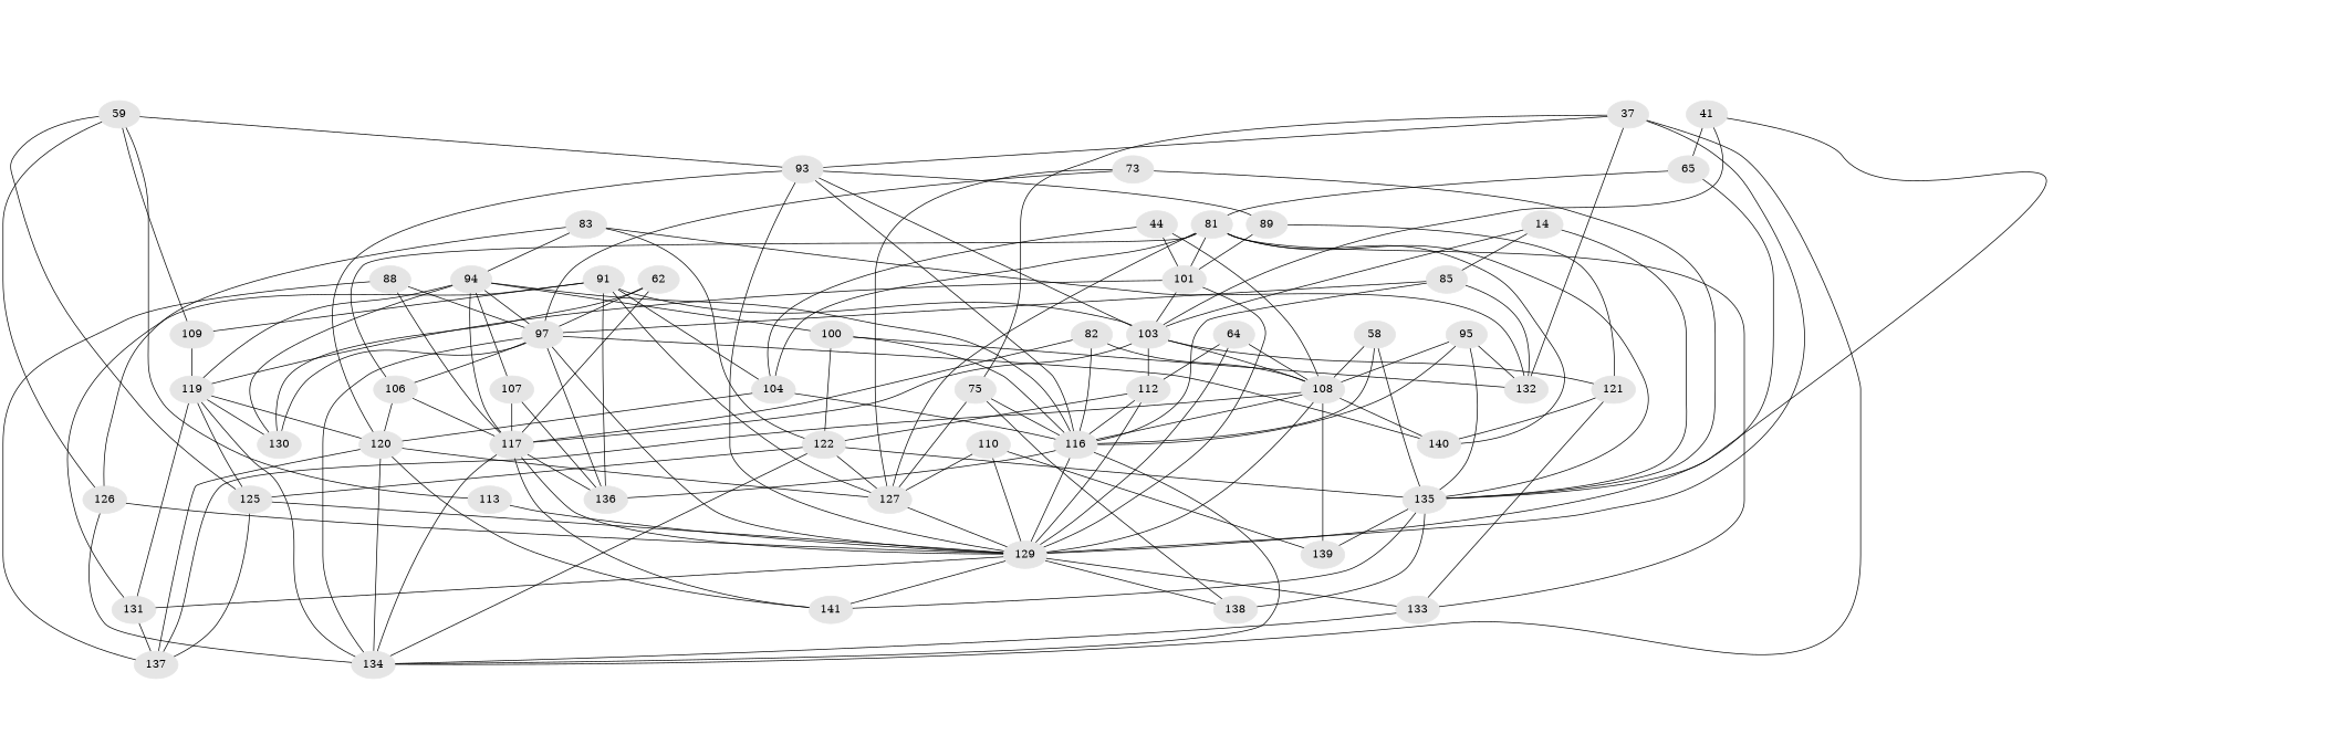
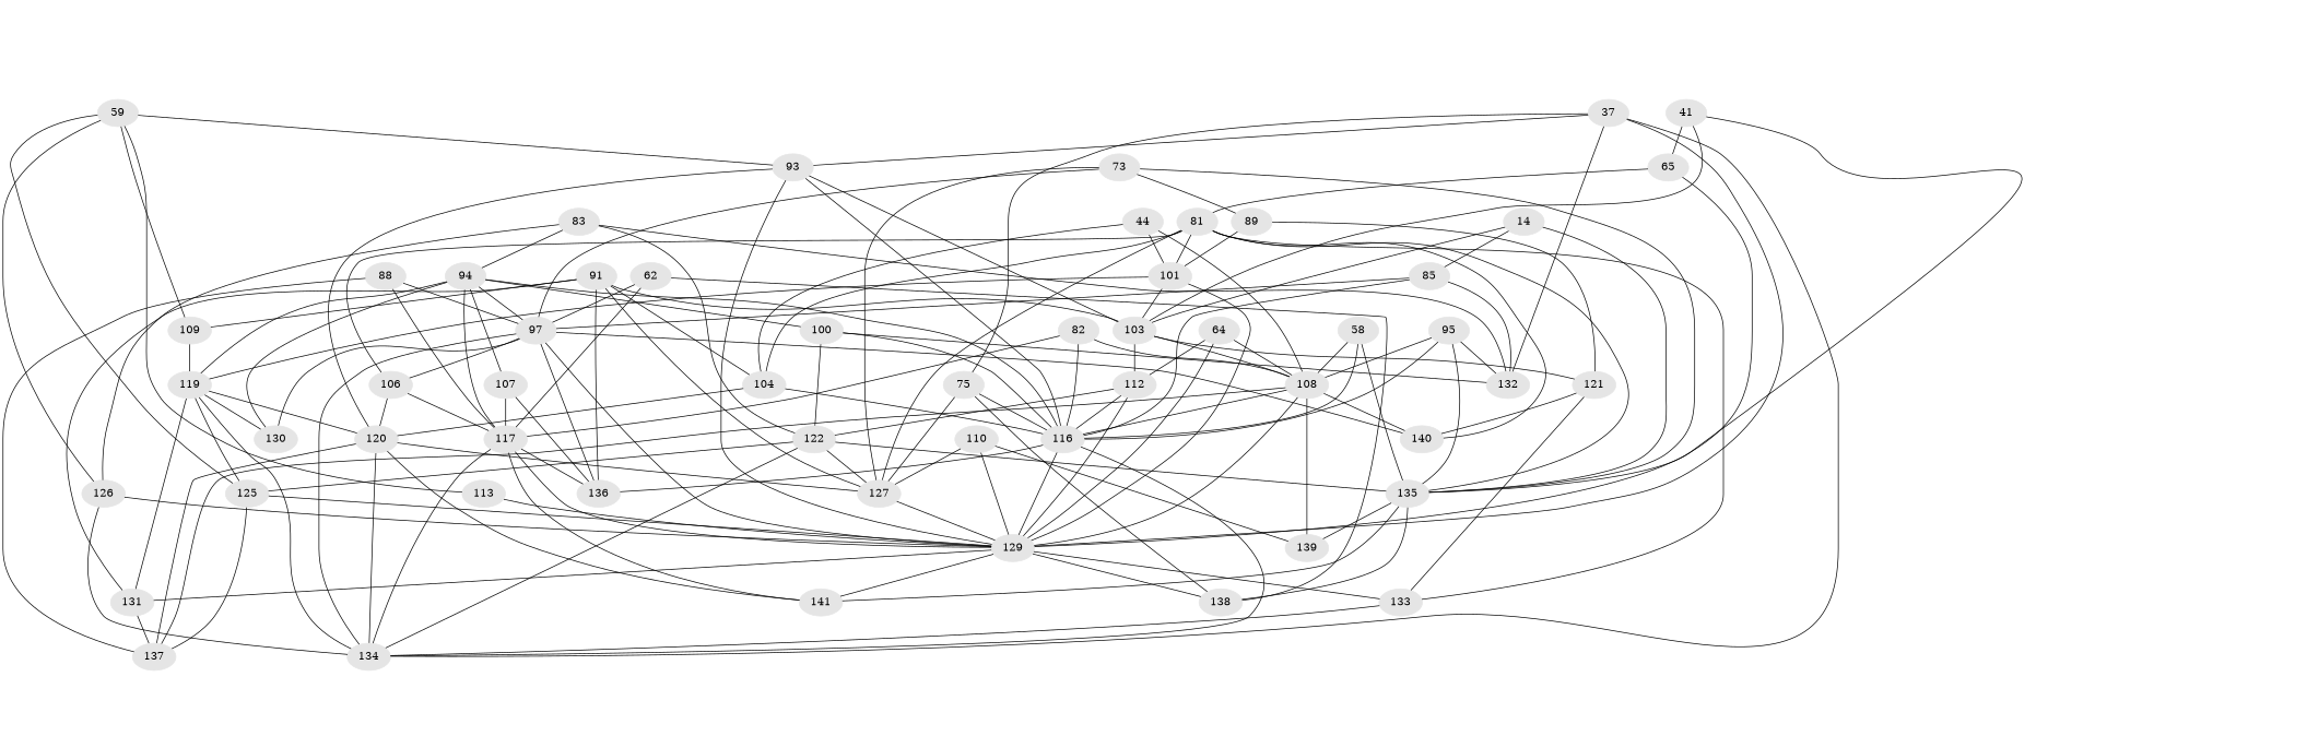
  graph {
    node [color=gray90 style=filled]
    14
    85
    103 [super="+6+46+102"]
    135 [super="+98+124"]
    116 [super="+48+105"]
    132 [super="+20"]
    97 [super="+53+78"]
    108 [super="+15+39+87+57"]
    117 [super="+55+61+111+90"]
    112 [super="+11"]
    121
    138 [super="+67"]
    139
    141 [super="+71"]
    82 [super="+18"]
    129 [super="+60+128+114+123"]
    113
    134 [super="+115"]
    136 [super="+118"]
    37 [super="+30"]
    75
    93 [super="+79"]
    127 [super="+38+86"]
    120 [super="+19+32+31"]
    133
    131
    65 [super="+35"]
    81 [super="+33+69+77"]
    41
    101 [super="+50"]
    119 [super="+72"]
    44
    104 [super="+63"]
    140
    137 [super="+8"]
    58
    59 [super="+21"]
    109
    125 [super="+80"]
    126
    106
    130
    62
    64
    122 [super="+23+84"]
    73 [super="+22"]
    n47 [label=89]
    94 [super="+89"]
    100
    107
    83
    88
    91 [super="+70"]
    95
    110
    14 -- 85
    14 -- 103
    14 -- 135 [weight=2]
    85 -- 116
    85 -- 132
    85 -- 97
    103 -- 108 [weight=3]
-   103 -- 117 [weight=2]
    103 -- 112
    103 -- 121
    135 -- 138 [weight=3]
    135 -- 139 [weight=2]
    135 -- 141 [weight=2]
    116 -- 129 [weight=3]
    116 -- 134
    116 -- 136 [weight=2]
    97 -- 129
    97 -- 134 [weight=2]
    97 -- 136
    97 -- 140
    97 -- 106
    97 -- 130
    108 -- 116 [weight=2]
    108 -- 139
    108 -- 129 [weight=3]
    108 -- 140
    108 -- 137
    117 -- 141
    117 -- 129 [weight=3]
    117 -- 134
    117 -- 136
    112 -- 116
    112 -- 129
    112 -- 122
    121 -- 133
    121 -- 140
    82 -- 116
    82 -- 108 [weight=2]
    82 -- 117
    129 -- 138 [weight=2]
    129 -- 141
    129 -- 133
    129 -- 131
    113 -- 129 [weight=2]
    37 -- 132 [weight=2]
    37 -- 129
    37 -- 134
    37 -- 75
    37 -- 93
    75 -- 116
    75 -- 138
    75 -- 127
    93 -- 103
    93 -- 116
    93 -- 129
    93 -- 120
    127 -- 129 [weight=2]
    120 -- 141 [weight=2]
    120 -- 134
    120 -- 127
    120 -- 137
    133 -- 134
    131 -- 137
    65 -- 129 [weight=2]
    65 -- 81 [weight=2]
    81 -- 135 [weight=2]
    81 -- 127
    81 -- 133
    81 -- 101
    81 -- 104
    81 -- 140
    81 -- 106
    41 -- 103
    41 -- 135
    41 -- 65 [weight=2]
    101 -- 103
    101 -- 129
    101 -- 119
    119 -- 134
    119 -- 120 [weight=2]
    119 -- 131
    119 -- 125 [weight=2]
    119 -- 130
    44 -- 108 [weight=2]
    44 -- 101
    44 -- 104
    104 -- 116 [weight=2]
    104 -- 120
    58 -- 135 [weight=2]
    58 -- 116
    58 -- 108
    59 -- 113
    59 -- 93
    59 -- 109 [weight=2]
    59 -- 125
    59 -- 126
    109 -- 119
    125 -- 129
    125 -- 137
    126 -- 129
    126 -- 134
    106 -- 117
    106 -- 120
    62 -- 97
    62 -- 117
-   62 -- 130 [weight=2]
+   62 -- 138 [weight=2]
    64 -- 108
    64 -- 112 [weight=2]
    64 -- 129
    122 -- 135 [weight=2]
    122 -- 134
    122 -- 127
    122 -- 125
    73 -- 135
    73 -- 97
    73 -- 127 [weight=2]
-   93 -- n47 [weight=2]
+   73 -- n47 [weight=2]
    n47 -- 121
    n47 -- 101
    94 -- 116
    94 -- 97
    94 -- 117
    94 -- 119
    94 -- 130 [weight=2]
    94 -- 100
    94 -- 107 [weight=2]
    100 -- 116
    100 -- 132
    100 -- 122
    107 -- 117
    107 -- 136
    83 -- 132
    83 -- 126
    83 -- 122
    83 -- 94
    88 -- 97
    88 -- 117
    88 -- 137 [weight=2]
    91 -- 103
    91 -- 136
    91 -- 127
    91 -- 131
    91 -- 104
    91 -- 109
    95 -- 135
    95 -- 116
    95 -- 132
    95 -- 108
    110 -- 139
    110 -- 129 [weight=2]
    110 -- 127
  }
